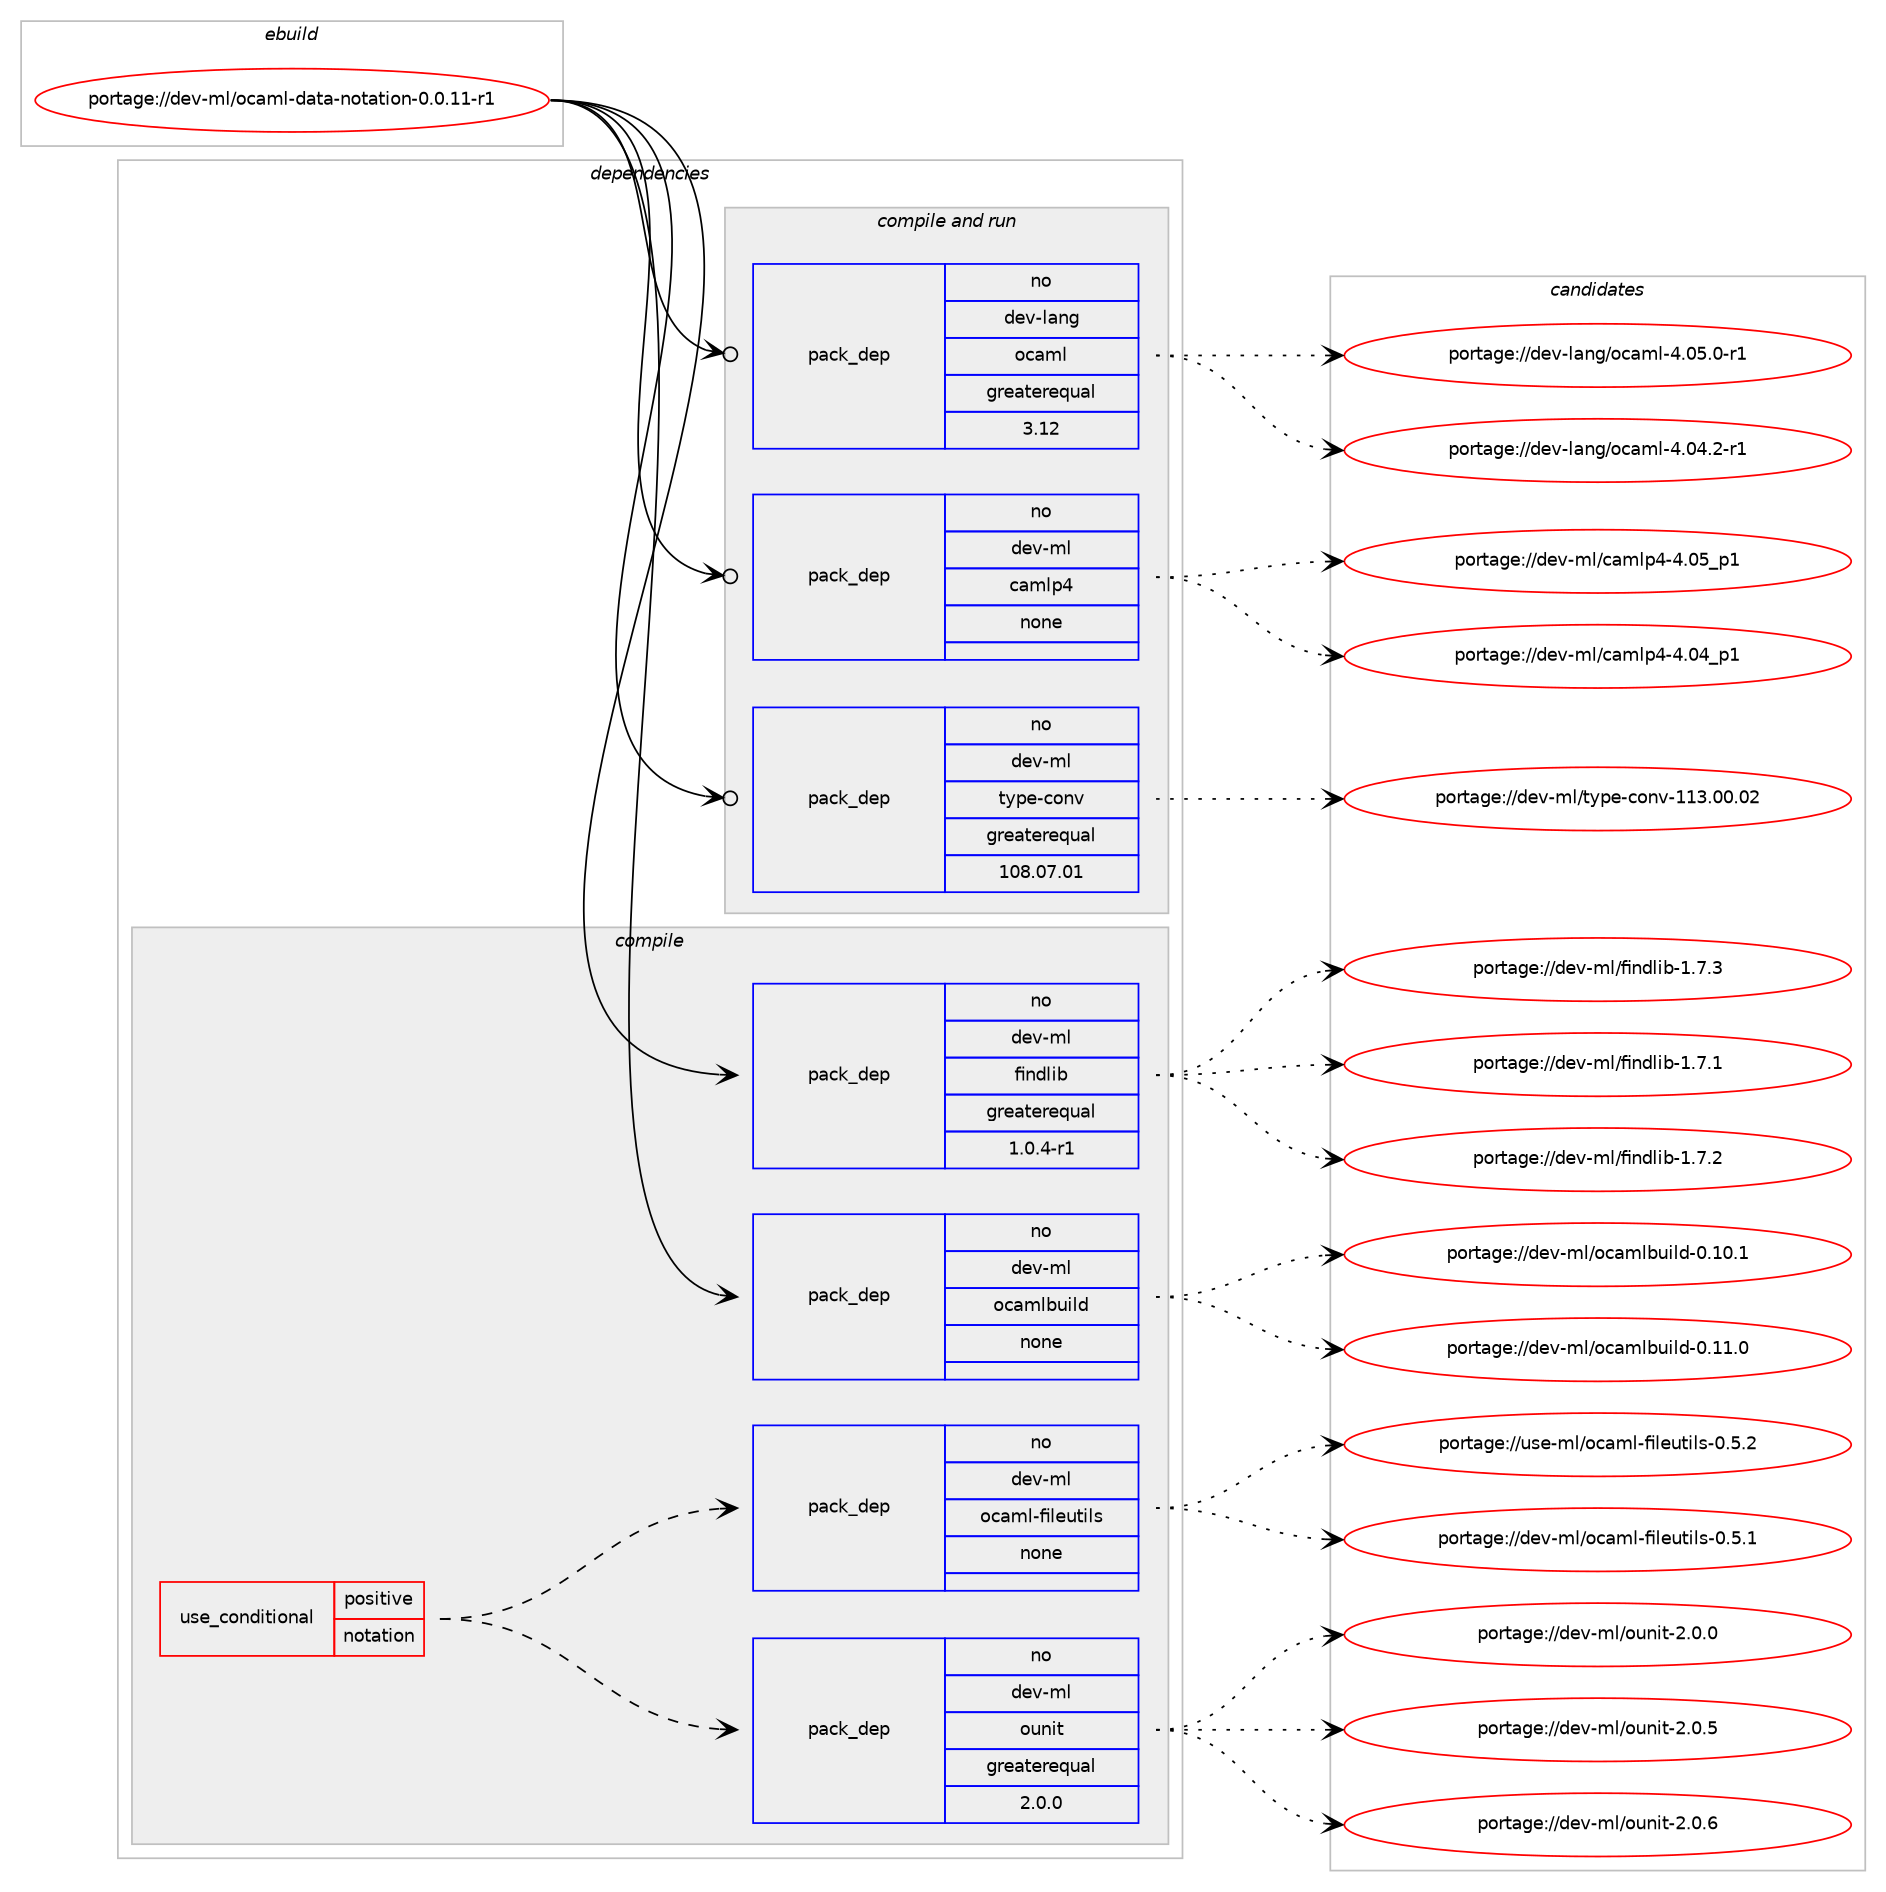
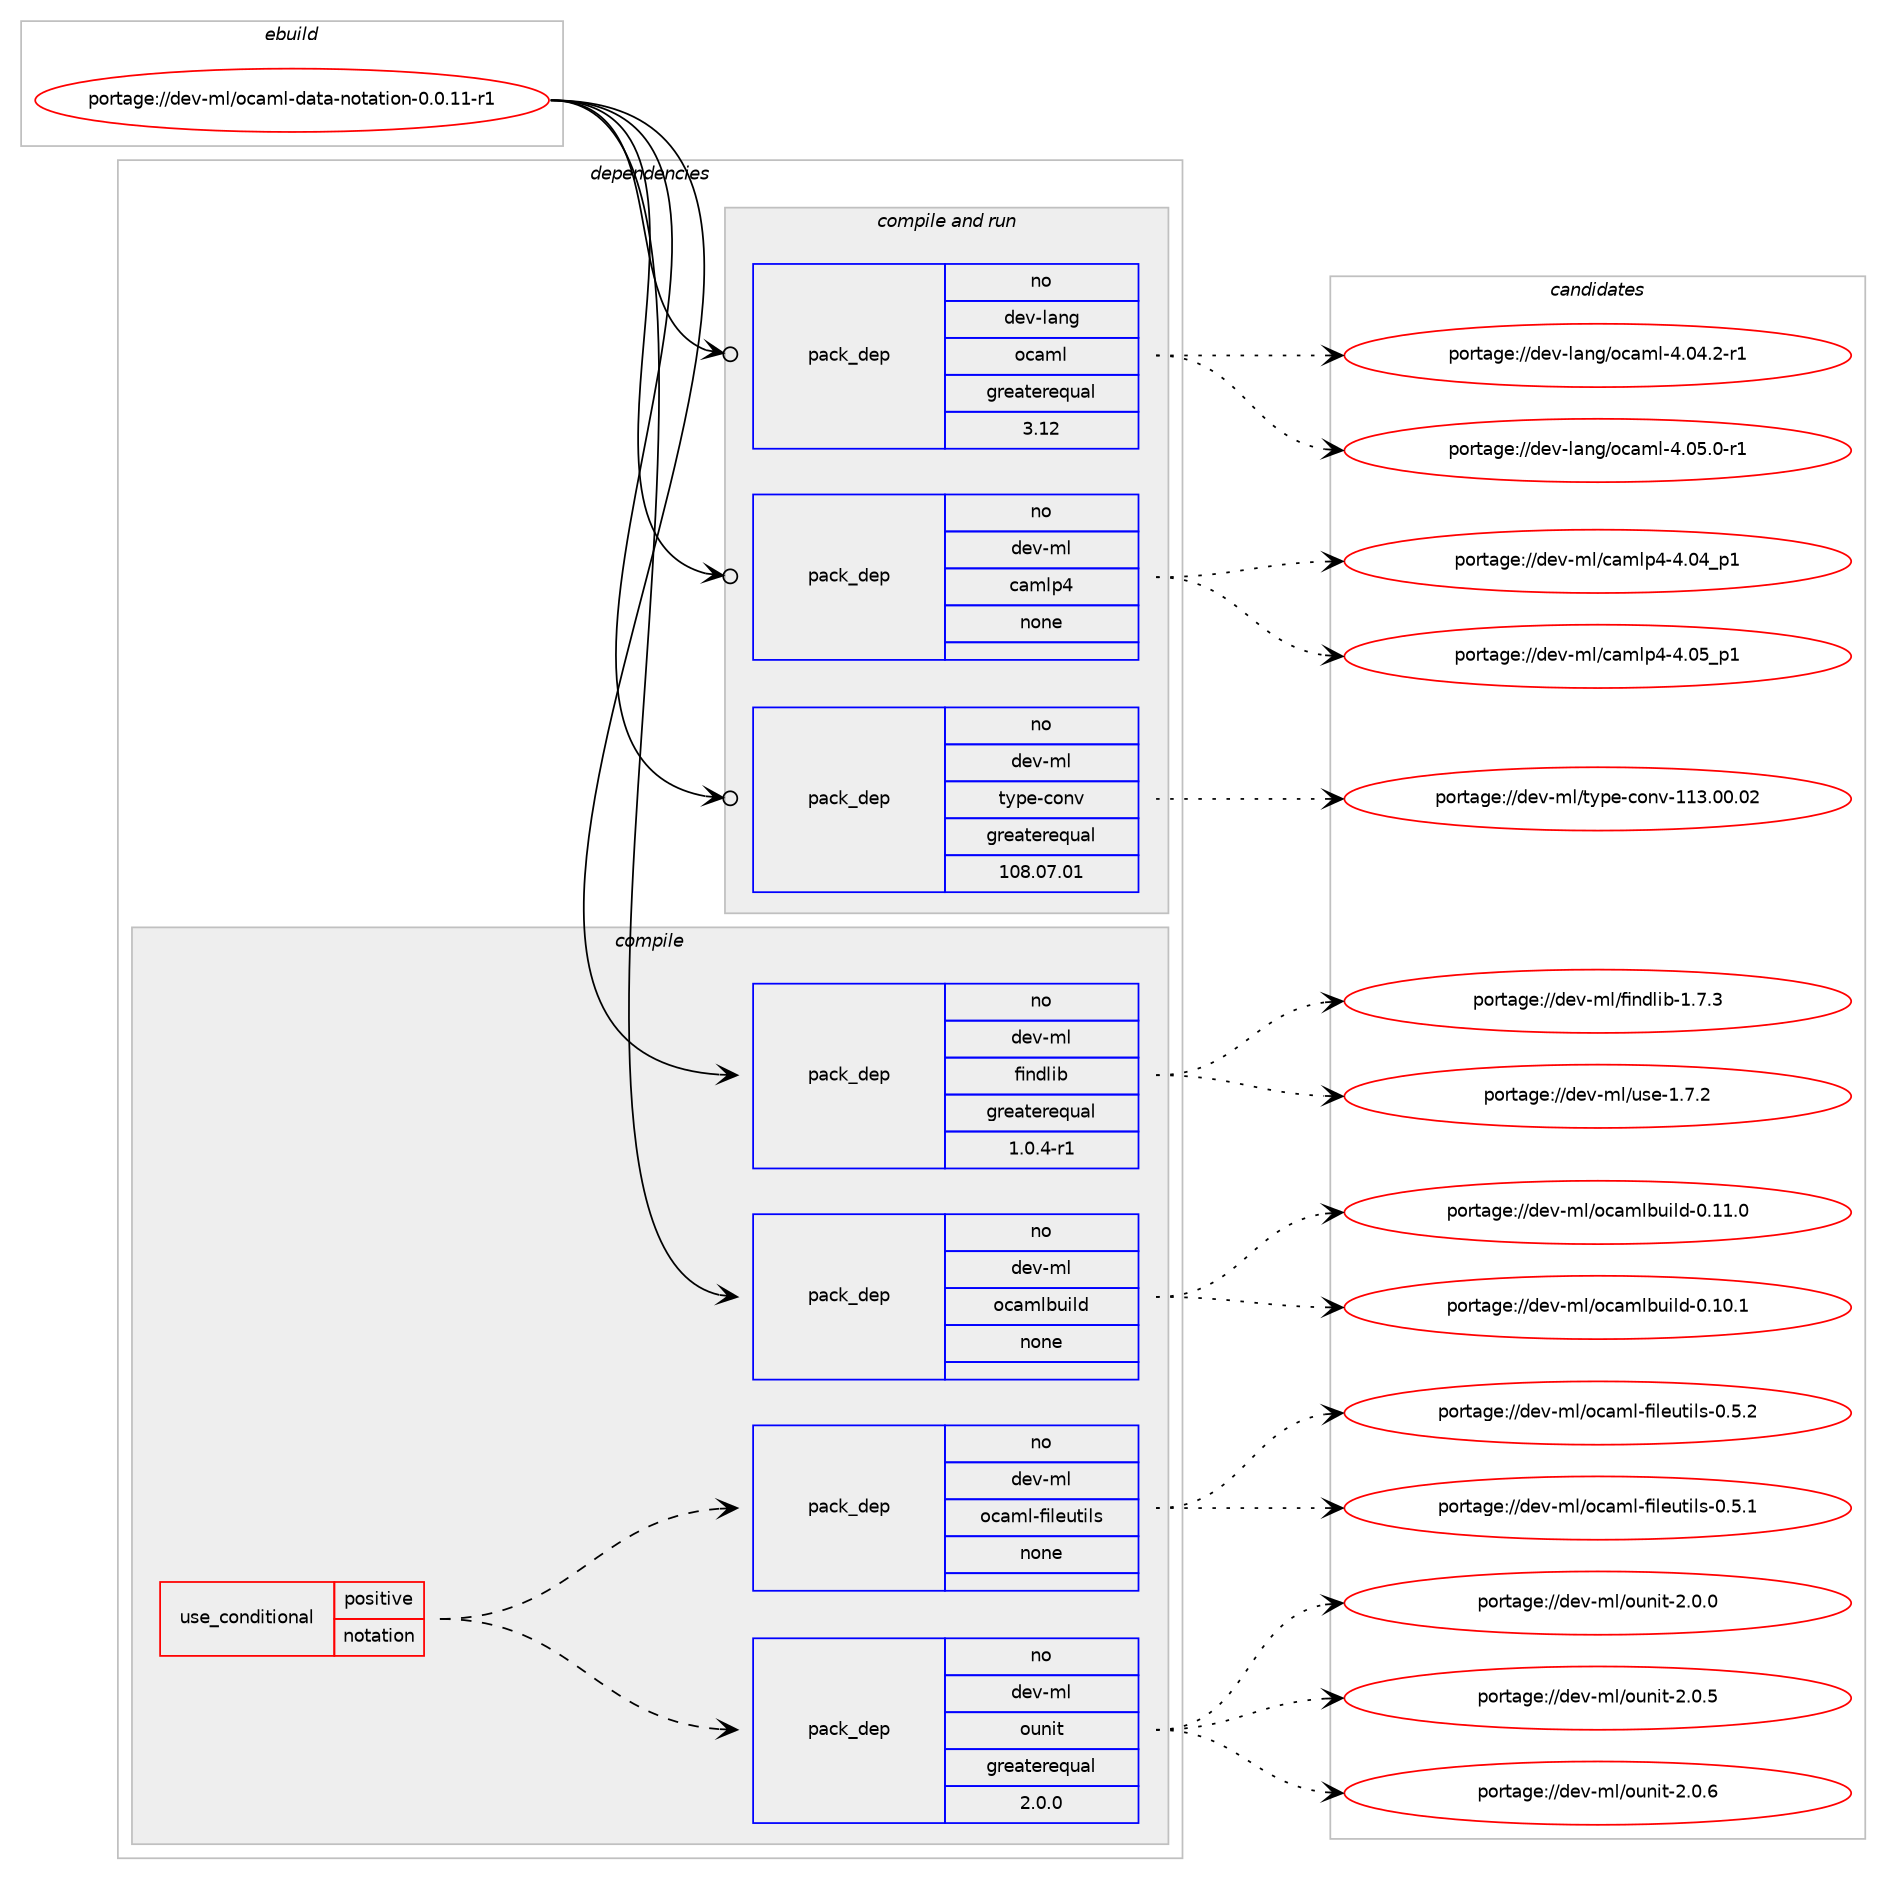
  digraph {
    compound=true
    concentrate=true
    fontname=Helvetica
    fontsize=10
    newrank=true
    rankdir=LR
    ranksep=1.5
    node [color=red fontname=Helvetica fontsize=10]
    edge [arrowhead=vee headport=w style=dotted tailport=e weight=100]
    n1 [label="portage://dev-ml/ocaml-data-notation-0.0.11-r1" width=4]
    n2 [color=blue label=<<TABLE BORDER="0" CELLBORDER="1" CELLSPACING="0" CELLPADDING="4" WIDTH="220"><TR><TD ROWSPAN="6" CELLPADDING="30">pack_dep</TD></TR><TR><TD WIDTH="110">no</TD></TR><TR><TD>dev-ml</TD></TR><TR><TD>ounit</TD></TR><TR><TD>greaterequal</TD></TR><TR><TD>2.0.0</TD></TR></TABLE>> shape=none]
    n3 [color=blue label=<<TABLE BORDER="0" CELLBORDER="1" CELLSPACING="0" CELLPADDING="4" WIDTH="220"><TR><TD ROWSPAN="6" CELLPADDING="30">pack_dep</TD></TR><TR><TD WIDTH="110">no</TD></TR><TR><TD>dev-ml</TD></TR><TR><TD>ocaml-fileutils</TD></TR><TR><TD>none</TD></TR><TR><TD></TD></TR></TABLE>> shape=none]
    n4 [label=<<TABLE BORDER="0" CELLBORDER="1" CELLSPACING="0" CELLPADDING="4"><TR><TD ROWSPAN="3" CELLPADDING="10">use_conditional</TD></TR><TR><TD>positive</TD></TR><TR><TD>notation</TD></TR></TABLE>> shape=none]
    n5 [color=blue label=<<TABLE BORDER="0" CELLBORDER="1" CELLSPACING="0" CELLPADDING="4" WIDTH="220"><TR><TD ROWSPAN="6" CELLPADDING="30">pack_dep</TD></TR><TR><TD WIDTH="110">no</TD></TR><TR><TD>dev-ml</TD></TR><TR><TD>findlib</TD></TR><TR><TD>greaterequal</TD></TR><TR><TD>1.0.4-r1</TD></TR></TABLE>> shape=none]
    n6 [color=blue label=<<TABLE BORDER="0" CELLBORDER="1" CELLSPACING="0" CELLPADDING="4" WIDTH="220"><TR><TD ROWSPAN="6" CELLPADDING="30">pack_dep</TD></TR><TR><TD WIDTH="110">no</TD></TR><TR><TD>dev-ml</TD></TR><TR><TD>ocamlbuild</TD></TR><TR><TD>none</TD></TR><TR><TD></TD></TR></TABLE>> shape=none]
    n7 [color=blue label=<<TABLE BORDER="0" CELLBORDER="1" CELLSPACING="0" CELLPADDING="4" WIDTH="220"><TR><TD ROWSPAN="6" CELLPADDING="30">pack_dep</TD></TR><TR><TD WIDTH="110">no</TD></TR><TR><TD>dev-lang</TD></TR><TR><TD>ocaml</TD></TR><TR><TD>greaterequal</TD></TR><TR><TD>3.12</TD></TR></TABLE>> shape=none]
    n8 [color=blue label=<<TABLE BORDER="0" CELLBORDER="1" CELLSPACING="0" CELLPADDING="4" WIDTH="220"><TR><TD ROWSPAN="6" CELLPADDING="30">pack_dep</TD></TR><TR><TD WIDTH="110">no</TD></TR><TR><TD>dev-ml</TD></TR><TR><TD>camlp4</TD></TR><TR><TD>none</TD></TR><TR><TD></TD></TR></TABLE>> shape=none]
    n9 [color=blue label=<<TABLE BORDER="0" CELLBORDER="1" CELLSPACING="0" CELLPADDING="4" WIDTH="220"><TR><TD ROWSPAN="6" CELLPADDING="30">pack_dep</TD></TR><TR><TD WIDTH="110">no</TD></TR><TR><TD>dev-ml</TD></TR><TR><TD>type-conv</TD></TR><TR><TD>greaterequal</TD></TR><TR><TD>108.07.01</TD></TR></TABLE>> shape=none]
    n10 [label="portage://dev-ml/ounit-2.0.0" width=4]
    n11 [label="portage://dev-ml/ounit-2.0.5" width=4]
    n12 [label="portage://dev-ml/ounit-2.0.6" width=4]
    n13 [label="portage://dev-ml/ocaml-fileutils-0.5.1" width=4]
-   n14 [label="portage://use-ml/ocaml-fileutils-0.5.2" width=4]
-   n15 [label="portage://dev-ml/findlib-1.7.1" width=4]
-   n16 [label="portage://dev-ml/findlib-1.7.2" width=4]
+   n14 [label="portage://dev-ml/ocaml-fileutils-0.5.2" width=4]
+   n16 [label="portage://dev-ml/use-1.7.2" width=4]
    n17 [label="portage://dev-ml/findlib-1.7.3" width=4]
    n18 [label="portage://dev-ml/ocamlbuild-0.10.1" width=4]
    n19 [label="portage://dev-ml/ocamlbuild-0.11.0" width=4]
    n20 [label="portage://dev-lang/ocaml-4.04.2-r1" width=4]
    n21 [label="portage://dev-lang/ocaml-4.05.0-r1" width=4]
    n22 [label="portage://dev-ml/camlp4-4.04_p1" width=4]
    n23 [label="portage://dev-ml/camlp4-4.05_p1" width=4]
    n24 [label="portage://dev-ml/type-conv-113.00.02" width=4]
    subgraph cluster_1 {
      color=gray
      label=<<i>ebuild</i>>
      rank=same
      n1
    }
    subgraph cluster_2 {
      color=gray
      label=<<i>dependencies</i>>
      subgraph cluster_3 {
        color=gray
        fillcolor="#eeeeee"
        label=<<i>compile</i>>
        style=filled
        subgraph sub_4 {
          color=gray
          fillcolor="#eeeeee"
          label=<<i>compile</i>>
          style=filled
          n4
          subgraph sub_5 {
            color=gray
            fillcolor="#eeeeee"
            label=<<i>compile</i>>
            style=filled
            n2
          }
          subgraph sub_6 {
            color=gray
            fillcolor="#eeeeee"
            label=<<i>compile</i>>
            style=filled
            n3
          }
        }
        subgraph sub_7 {
          color=gray
          fillcolor="#eeeeee"
          label=<<i>compile</i>>
          style=filled
          n5
        }
        subgraph sub_8 {
          color=gray
          fillcolor="#eeeeee"
          label=<<i>compile</i>>
          style=filled
          n6
        }
      }
      subgraph cluster_9 {
        color=gray
        fillcolor="#eeeeee"
        label=<<i>compile and run</i>>
        style=filled
        subgraph sub_10 {
          color=gray
          fillcolor="#eeeeee"
          label=<<i>compile and run</i>>
          style=filled
          n7
        }
        subgraph sub_11 {
          color=gray
          fillcolor="#eeeeee"
          label=<<i>compile and run</i>>
          style=filled
          n8
        }
        subgraph sub_12 {
          color=gray
          fillcolor="#eeeeee"
          label=<<i>compile and run</i>>
          style=filled
          n9
        }
      }
      subgraph cluster_13 {
        color=gray
        fillcolor="#eeeeee"
        label=<<i>run</i>>
        style=filled
      }
    }
    subgraph cluster_14 {
      color=gray
      label=<<i>candidates</i>>
      rank=same
      subgraph sub_15 {
        color=black
        label=<<i>candidates</i>>
        nodesep=1
        rank=same
        n10
        n11
        n12
      }
      subgraph sub_16 {
        color=black
        label=<<i>candidates</i>>
        nodesep=1
        rank=same
        n13
        n14
      }
      subgraph sub_17 {
        color=black
        label=<<i>candidates</i>>
        nodesep=1
        rank=same
-       n15
        n16
        n17
      }
      subgraph sub_18 {
        color=black
        label=<<i>candidates</i>>
        nodesep=1
        rank=same
        n18
        n19
      }
      subgraph sub_19 {
        color=black
        label=<<i>candidates</i>>
        nodesep=1
        rank=same
        n20
        n21
      }
      subgraph sub_20 {
        color=black
        label=<<i>candidates</i>>
        nodesep=1
        rank=same
        n22
        n23
      }
      subgraph sub_21 {
        color=black
        label=<<i>candidates</i>>
        nodesep=1
        rank=same
        n24
      }
    }
    n1 -> n5 [style=solid weight=20]
    n1 -> n6 [style=solid weight=20]
    n1 -> n7 [arrowhead=odotvee style=solid weight=20]
    n1 -> n8 [arrowhead=odotvee style=solid weight=20]
    n1 -> n9 [arrowhead=odotvee style=solid weight=20]
    n2 -> n10
    n2 -> n11
    n2 -> n12
    n3 -> n13
    n3 -> n14
    n4 -> n2 [style=dashed weight=20]
    n4 -> n3 [style=dashed weight=20]
-   n5 -> n15
    n5 -> n16
    n5 -> n17
    n6 -> n18
    n6 -> n19
    n7 -> n20
    n7 -> n21
    n8 -> n22
    n8 -> n23
    n9 -> n24
  }
